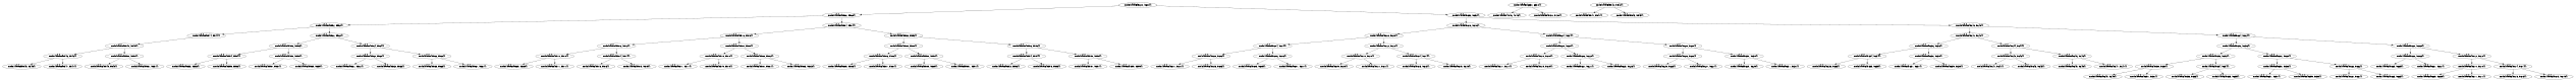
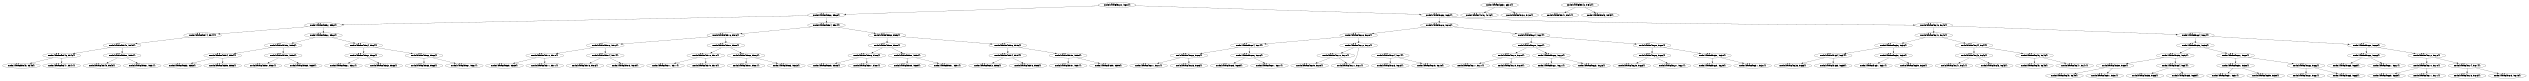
  digraph {
    n1 [label="Node{data=[9600, 9600]}"]
    n2 [label="Node{data=[9568, 9568]}"]
    n3 [label="Node{data=[9632, 9632]}"]
    n4 [label="Node{data=[9552, 9552]}"]
    n5 [label="Node{data=[9584, 9584]}"]
    n6 [label="Node{data=[9616, 9616]}"]
    n7 [label="Node{data=[9648, 9648]}"]
    n8 [label="Node{data=[9544, 9544]}"]
    n9 [label="Node{data=[9560, 9560]}"]
    n10 [label="Node{data=[9576, 9576]}"]
    n11 [label="Node{data=[9592, 9592]}"]
    n12 [label="Node{data=[9548, 9548]}"]
    n13 [label="Node{data=[9556, 9556]}"]
    n14 [label="Node{data=[9564, 9564]}"]
    n15 [label="Node{data=[9546, 9546]}"]
    n16 [label="Node{data=[9550, 9550]}"]
    n17 [label="Node{data=[6330, 6330]}"]
    n18 [label="Node{data=[4046, 4046]}"]
    n19 [label="Node{data=[9130, 9130]}"]
    n20 [label="Node{data=[9542, 9542]}"]
    n21 [label="Node{data=[9541, 9541]}"]
    n22 [label="Node{data=[9543, 9543]}"]
    n23 [label="Node{data=[9545, 9545]}"]
    n24 [label="Node{data=[9547, 9547]}"]
    n25 [label="Node{data=[9549, 9549]}"]
    n26 [label="Node{data=[9551, 9551]}"]
    n27 [label="Node{data=[9554, 9554]}"]
    n28 [label="Node{data=[9558, 9558]}"]
    n29 [label="Node{data=[9562, 9562]}"]
    n30 [label="Node{data=[9566, 9566]}"]
    n31 [label="Node{data=[9553, 9553]}"]
    n32 [label="Node{data=[9555, 9555]}"]
    n33 [label="Node{data=[9557, 9557]}"]
    n34 [label="Node{data=[9559, 9559]}"]
    n35 [label="Node{data=[9561, 9561]}"]
    n36 [label="Node{data=[9563, 9563]}"]
    n37 [label="Node{data=[9565, 9565]}"]
    n38 [label="Node{data=[9567, 9567]}"]
    n39 [label="Node{data=[9572, 9572]}"]
    n40 [label="Node{data=[9580, 9580]}"]
    n41 [label="Node{data=[9588, 9588]}"]
    n42 [label="Node{data=[9596, 9596]}"]
    n43 [label="Node{data=[9570, 9570]}"]
    n44 [label="Node{data=[9574, 9574]}"]
    n45 [label="Node{data=[9578, 9578]}"]
    n46 [label="Node{data=[9582, 9582]}"]
    n47 [label="Node{data=[9569, 9569]}"]
    n48 [label="Node{data=[9571, 9571]}"]
    n49 [label="Node{data=[9573, 9573]}"]
    n50 [label="Node{data=[9575, 9575]}"]
    n51 [label="Node{data=[9577, 9577]}"]
    n52 [label="Node{data=[9579, 9579]}"]
    n53 [label="Node{data=[9581, 9581]}"]
    n54 [label="Node{data=[9583, 9583]}"]
    n55 [label="Node{data=[9586, 9586]}"]
    n56 [label="Node{data=[9590, 9590]}"]
    n57 [label="Node{data=[9594, 9594]}"]
    n58 [label="Node{data=[9598, 9598]}"]
    n59 [label="Node{data=[9585, 9585]}"]
    n60 [label="Node{data=[9587, 9587]}"]
    n61 [label="Node{data=[9589, 9589]}"]
    n62 [label="Node{data=[9591, 9591]}"]
    n63 [label="Node{data=[9593, 9593]}"]
    n64 [label="Node{data=[9595, 9595]}"]
    n65 [label="Node{data=[9597, 9597]}"]
    n66 [label="Node{data=[9599, 9599]}"]
    n67 [label="Node{data=[9608, 9608]}"]
    n68 [label="Node{data=[9624, 9624]}"]
    n69 [label="Node{data=[9640, 9640]}"]
    n70 [label="Node{data=[9664, 9664]}"]
    n71 [label="Node{data=[9604, 9604]}"]
    n72 [label="Node{data=[9612, 9612]}"]
    n73 [label="Node{data=[9620, 9620]}"]
    n74 [label="Node{data=[9628, 9628]}"]
    n75 [label="Node{data=[9602, 9602]}"]
    n76 [label="Node{data=[9606, 9606]}"]
    n77 [label="Node{data=[9610, 9610]}"]
    n78 [label="Node{data=[9614, 9614]}"]
    n79 [label="Node{data=[9601, 9601]}"]
    n80 [label="Node{data=[9603, 9603]}"]
    n81 [label="Node{data=[9605, 9605]}"]
    n82 [label="Node{data=[9607, 9607]}"]
    n83 [label="Node{data=[9609, 9609]}"]
    n84 [label="Node{data=[9611, 9611]}"]
    n85 [label="Node{data=[9613, 9613]}"]
    n86 [label="Node{data=[9615, 9615]}"]
    n87 [label="Node{data=[9618, 9618]}"]
    n88 [label="Node{data=[9622, 9622]}"]
    n89 [label="Node{data=[9626, 9626]}"]
    n90 [label="Node{data=[9630, 9630]}"]
    n91 [label="Node{data=[9617, 9617]}"]
    n92 [label="Node{data=[9619, 9619]}"]
    n93 [label="Node{data=[9621, 9621]}"]
    n94 [label="Node{data=[9623, 9623]}"]
    n95 [label="Node{data=[9625, 9625]}"]
    n96 [label="Node{data=[9627, 9627]}"]
    n97 [label="Node{data=[9629, 9629]}"]
    n98 [label="Node{data=[9631, 9631]}"]
    n99 [label="Node{data=[9636, 9636]}"]
    n100 [label="Node{data=[9644, 9644]}"]
    n101 [label="Node{data=[9656, 9656]}"]
    n102 [label="Node{data=[9668, 9668]}"]
    n103 [label="Node{data=[9634, 9634]}"]
    n104 [label="Node{data=[9638, 9638]}"]
    n105 [label="Node{data=[9642, 9642]}"]
    n106 [label="Node{data=[9646, 9646]}"]
    n107 [label="Node{data=[9633, 9633]}"]
    n108 [label="Node{data=[9635, 9635]}"]
    n109 [label="Node{data=[9637, 9637]}"]
    n110 [label="Node{data=[9639, 9639]}"]
    n111 [label="Node{data=[9641, 9641]}"]
    n112 [label="Node{data=[9643, 9643]}"]
    n113 [label="Node{data=[9645, 9645]}"]
    n114 [label="Node{data=[9647, 9647]}"]
    n115 [label="Node{data=[9652, 9652]}"]
    n116 [label="Node{data=[9660, 9660]}"]
    n117 [label="Node{data=[9666, 9666]}"]
    n118 [label="Node{data=[9672, 9672]}"]
    n119 [label="Node{data=[9650, 9650]}"]
    n120 [label="Node{data=[9654, 9654]}"]
    n121 [label="Node{data=[9658, 9658]}"]
    n122 [label="Node{data=[9662, 9662]}"]
    n123 [label="Node{data=[9649, 9649]}"]
    n124 [label="Node{data=[9651, 9651]}"]
    n125 [label="Node{data=[9653, 9653]}"]
    n126 [label="Node{data=[9655, 9655]}"]
    n127 [label="Node{data=[9657, 9657]}"]
    n128 [label="Node{data=[9659, 9659]}"]
    n129 [label="Node{data=[9661, 9661]}"]
    n130 [label="Node{data=[9663, 9663]}"]
    n131 [label="Node{data=[9665, 9665]}"]
    n132 [label="Node{data=[9667, 9667]}"]
    n133 [label="Node{data=[9670, 9670]}"]
    n134 [label="Node{data=[9674, 9674]}"]
    n135 [label="Node{data=[9669, 9669]}"]
    n136 [label="Node{data=[9671, 9671]}"]
    n137 [label="Node{data=[9673, 9673]}"]
    n138 [label="Node{data=[9675, 9675]}"]
    n1 -> n2
    n1 -> n3
    n2 -> n4
    n2 -> n5
    n3 -> n6
    n3 -> n7
    n4 -> n8
    n4 -> n9
    n5 -> n10
    n5 -> n11
    n6 -> n67
    n6 -> n68
    n7 -> n69
    n7 -> n70
    n8 -> n12
    n9 -> n13
    n9 -> n14
    n10 -> n39
    n10 -> n40
    n11 -> n41
    n11 -> n42
    n12 -> n15
    n12 -> n16
    n13 -> n27
    n13 -> n28
    n14 -> n29
    n14 -> n30
    n15 -> n23
    n15 -> n24
    n16 -> n25
    n16 -> n26
    n17 -> n18
    n17 -> n19
    n20 -> n21
    n20 -> n22
    n27 -> n31
    n27 -> n32
    n28 -> n33
    n28 -> n34
    n29 -> n35
    n29 -> n36
    n30 -> n37
    n30 -> n38
    n39 -> n43
    n39 -> n44
    n40 -> n45
    n40 -> n46
    n41 -> n55
    n41 -> n56
    n42 -> n57
    n42 -> n58
    n43 -> n47
    n43 -> n48
    n44 -> n49
    n44 -> n50
    n45 -> n51
    n45 -> n52
    n46 -> n53
    n46 -> n54
    n55 -> n59
    n55 -> n60
    n56 -> n61
    n56 -> n62
    n57 -> n63
    n57 -> n64
    n58 -> n65
    n58 -> n66
    n67 -> n71
    n67 -> n72
    n68 -> n73
    n68 -> n74
    n69 -> n99
    n69 -> n100
    n70 -> n101
    n70 -> n102
    n71 -> n75
    n71 -> n76
    n72 -> n77
-   n72 -> n78
+   n72 -> n84
    n73 -> n87
    n73 -> n88
    n74 -> n89
    n74 -> n90
    n75 -> n79
    n75 -> n80
    n76 -> n81
    n76 -> n82
    n77 -> n83
    n77 -> n84
    n78 -> n85
    n78 -> n86
    n87 -> n91
    n87 -> n92
    n88 -> n93
    n88 -> n94
    n89 -> n95
    n89 -> n96
    n90 -> n97
    n90 -> n98
    n99 -> n103
    n99 -> n104
    n100 -> n105
    n100 -> n106
    n101 -> n115
    n101 -> n116
    n102 -> n117
    n102 -> n118
    n103 -> n107
    n103 -> n108
    n104 -> n109
    n104 -> n110
    n105 -> n111
    n105 -> n112
    n106 -> n113
    n106 -> n114
    n115 -> n119
    n115 -> n120
    n116 -> n121
    n116 -> n122
    n117 -> n131
    n117 -> n132
    n118 -> n133
    n118 -> n134
    n119 -> n123
    n119 -> n124
    n120 -> n125
    n120 -> n126
    n121 -> n127
    n121 -> n128
    n122 -> n129
    n122 -> n130
    n133 -> n135
    n133 -> n136
    n134 -> n137
    n134 -> n138
  }
